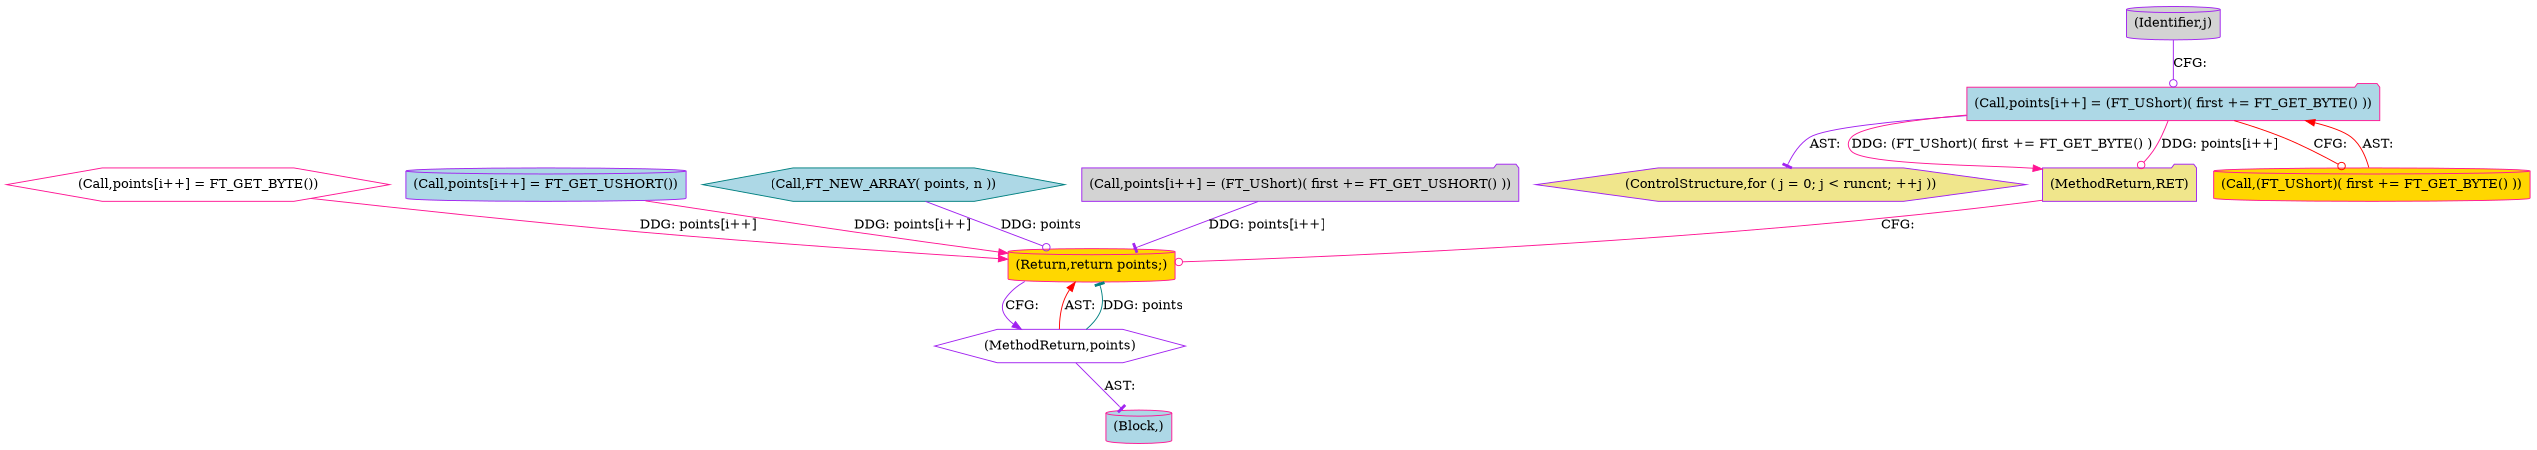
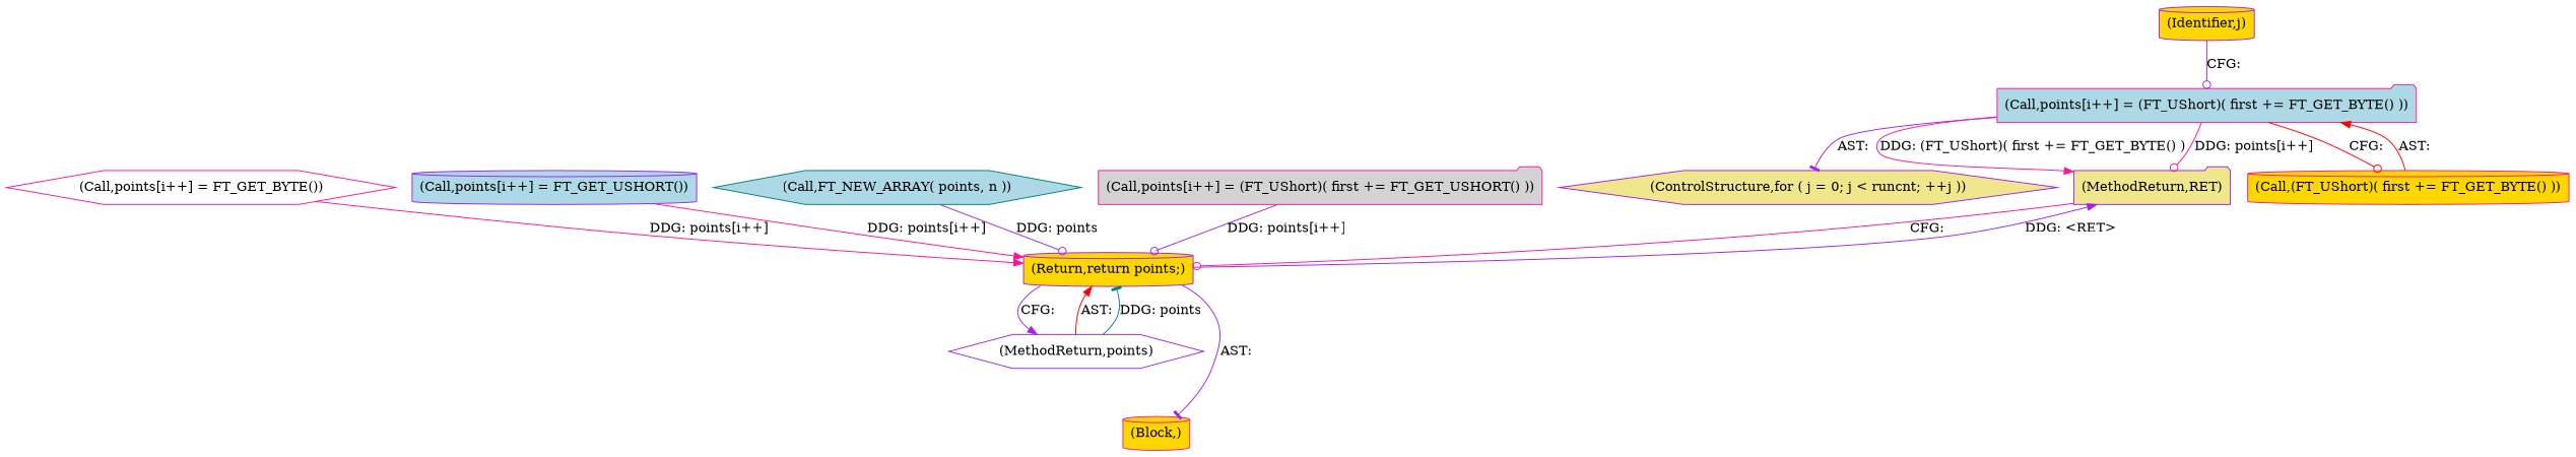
  digraph {
    node [color=deeppink fillcolor=lightblue shape=cylinder style=filled]
    edge [arrowhead=normal color=purple]
    n1 [label="(Call,points[i++] = (FT_UShort)( first += FT_GET_BYTE() ))" shape=folder]
    n2 [color=purple fillcolor=khaki label="(ControlStructure,for ( j = 0; j < runcnt; ++j ))" shape=hexagon]
    n3 [color=purple fillcolor=khaki label="(MethodReturn,RET)" shape=folder]
    n4 [fillcolor=gold label="(Call,(FT_UShort)( first += FT_GET_BYTE() ))"]
-   n5 [fillcolor=gold label="(Return,return points;)"]
+   n5 [color=purple fillcolor=gold label="(Return,return points;)"]
    n6 [color=purple fillcolor=white label="(MethodReturn,points)" shape=hexagon]
-   n7 [label="(Block,)"]
+   n7 [fillcolor=gold label="(Block,)"]
    n8 [fillcolor=white label="(Call,points[i++] = FT_GET_BYTE())" shape=hexagon]
    n9 [color=purple label="(Call,points[i++] = FT_GET_USHORT())"]
    n10 [color=teal label="(Call,FT_NEW_ARRAY( points, n ))" shape=hexagon]
-   n11 [color=purple fillcolor=lightgrey label="(Identifier,j)"]
-   n12 [color=purple fillcolor=lightgrey label="(Call,points[i++] = (FT_UShort)( first += FT_GET_USHORT() ))" shape=folder]
+   n11 [color=purple fillcolor=gold label="(Identifier,j)"]
+   n12 [fillcolor=lightgrey label="(Call,points[i++] = (FT_UShort)( first += FT_GET_USHORT() ))" shape=folder]
    n1 -> n2 [arrowhead=tee label="AST: "]
    n1 -> n3 [color=deeppink label="DDG: (FT_UShort)( first += FT_GET_BYTE() )"]
    n1 -> n3 [arrowhead=odot color=deeppink label="DDG: points[i++]"]
    n1 -> n4 [arrowhead=odot color=red label="CFG: "]
    n3 -> n5 [arrowhead=odot color=deeppink label="CFG: "]
    n4 -> n1 [color=red label="AST: "]
+   n5 -> n3 [label="DDG: <RET>"]
    n5 -> n6 [label="CFG: "]
-   n6 -> n7 [arrowhead=tee label="AST: "]
+   n5 -> n7 [arrowhead=tee label="AST: "]
    n6 -> n5 [color=red label="AST: "]
    n6 -> n5 [arrowhead=tee color=teal label="DDG: points"]
    n8 -> n5 [color=deeppink label="DDG: points[i++]"]
    n9 -> n5 [color=deeppink label="DDG: points[i++]"]
    n10 -> n5 [arrowhead=odot label="DDG: points"]
    n11 -> n1 [arrowhead=odot label="CFG: "]
-   n12 -> n5 [arrowhead=tee label="DDG: points[i++]"]
+   n12 -> n5 [arrowhead=odot label="DDG: points[i++]"]
  }
